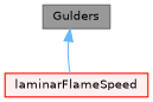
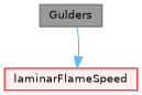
  digraph {
    node [fontname=Helvetica fontsize=10 shape=box style=filled]
    n1 [color=gray40 fillcolor=grey60 fontcolor=black height=0.2 label=Gulders width=0.4]
    n2 [color=red fillcolor="#FFF0F0" height=0.2 label=laminarFlameSpeed width=0.4]
-   n1 -> n2 [color=steelblue1 dir=back fontname=Helvetica fontsize=10 labelfontname=Helvetica labelfontsize=10 style=solid]
+   n2 -> n1 [color=steelblue1 dir=back fontname=Helvetica fontsize=10 labelfontname=Helvetica labelfontsize=10 style=solid]
  }
